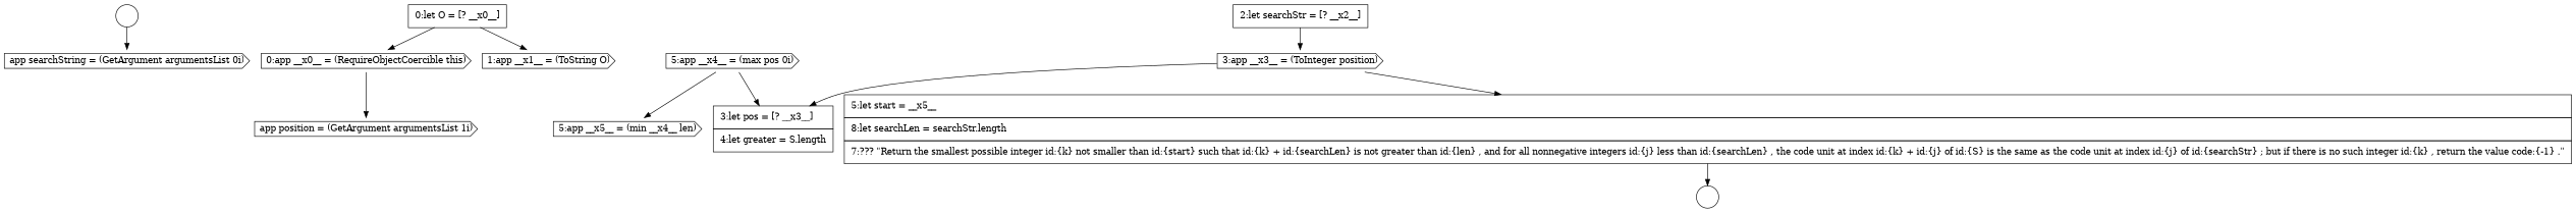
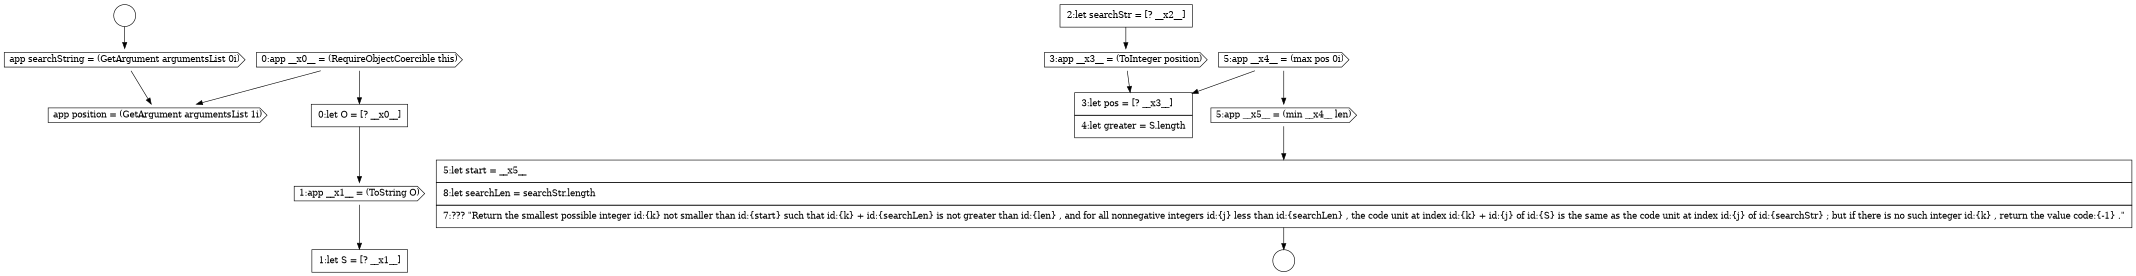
  digraph {
    node [color=black fillcolor=white shape=cds style=filled]
    edge [color=black]
    n1 [label=" " shape=circle]
    n2 [label=<<font color="black">app searchString = (GetArgument argumentsList 0i)</font>>]
    n3 [label=<<font color="black">app position = (GetArgument argumentsList 1i)</font>>]
    n4 [label=<<font color="black">     <table border="0" cellborder="1" cellspacing="0" cellpadding="10">       <tr><td align="left">5:let start = __x5__</td></tr>       <tr><td align="left">8:let searchLen = searchStr.length</td></tr>       <tr><td align="left">7:??? &quot;Return the smallest possible integer id:{k} not smaller than id:{start} such that id:{k} + id:{searchLen} is not greater than id:{len} , and for all nonnegative integers id:{j} less than id:{searchLen} , the code unit at index id:{k} + id:{j} of id:{S} is the same as the code unit at index id:{j} of id:{searchStr} ; but if there is no such integer id:{k} , return the value code:{-1} .&quot;</td></tr>     </table>   </font>> margin=0 shape=none]
    n5 [label=" " shape=circle]
    n6 [label=<<font color="black">0:app __x0__ = (RequireObjectCoercible this)</font>>]
    n7 [label=<<font color="black">     <table border="0" cellborder="1" cellspacing="0" cellpadding="10">       <tr><td align="left">0:let O = [? __x0__]</td></tr>     </table>   </font>> margin=0 shape=none]
    n8 [label=<<font color="black">1:app __x1__ = (ToString O)</font>>]
    n9 [label=<<font color="black">     <table border="0" cellborder="1" cellspacing="0" cellpadding="10">       <tr><td align="left">2:let searchStr = [? __x2__]</td></tr>     </table>   </font>> margin=0 shape=none]
    n10 [label=<<font color="black">3:app __x3__ = (ToInteger position)</font>>]
    n11 [label=<<font color="black">     <table border="0" cellborder="1" cellspacing="0" cellpadding="10">       <tr><td align="left">3:let pos = [? __x3__]</td></tr>       <tr><td align="left">4:let greater = S.length</td></tr>     </table>   </font>> margin=0 shape=none]
+   n12 [label=<<font color="black">     <table border="0" cellborder="1" cellspacing="0" cellpadding="10">       <tr><td align="left">1:let S = [? __x1__]</td></tr>     </table>   </font>> margin=0 shape=none]
    n13 [label=<<font color="black">5:app __x4__ = (max pos 0i)</font>>]
    n14 [label=<<font color="black">5:app __x5__ = (min __x4__ len)</font>>]
    n1 -> n2
+   n2 -> n3
    n4 -> n5
    n6 -> n3
-   n7 -> n6
+   n6 -> n7
    n7 -> n8
+   n8 -> n12
    n9 -> n10
    n10 -> n11
    n13 -> n11
    n13 -> n14
-   n10 -> n4
+   n14 -> n4
  }
